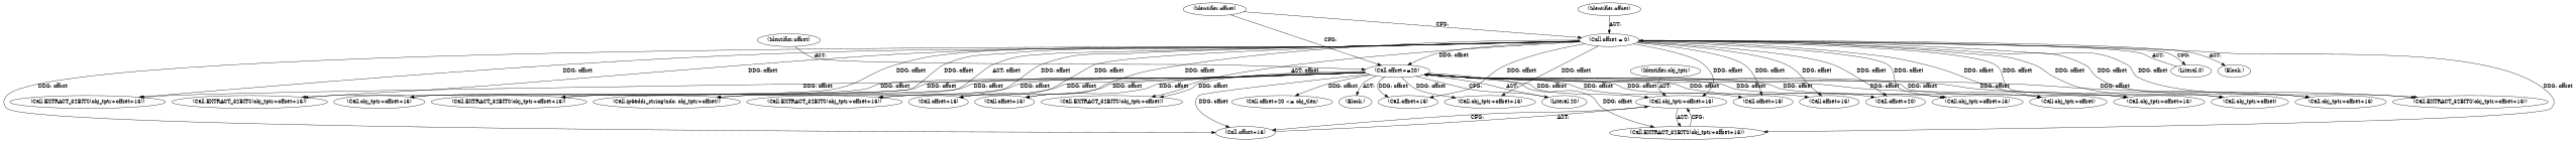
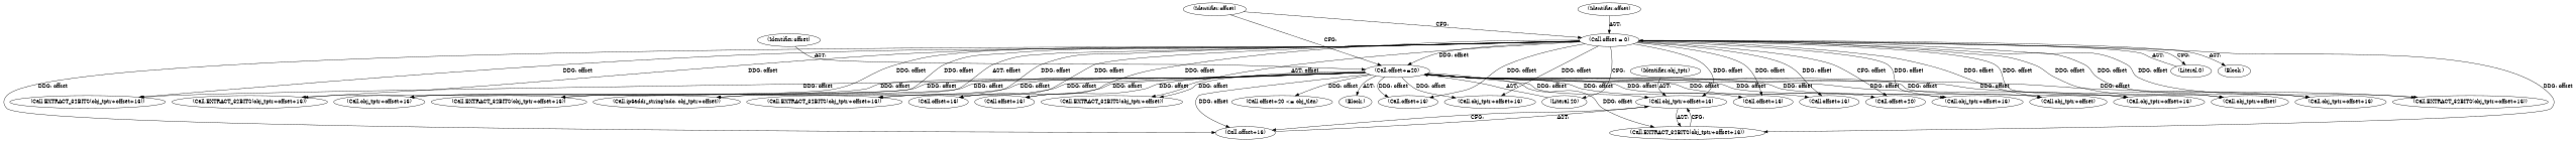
  digraph {
    n1 [label="(Call,obj_tptr+offset+16)"]
    n2 [label="(Call,EXTRACT_32BITS(obj_tptr+offset+16))"]
    n3 [label="(Call,offset+16)"]
    n4 [label="(Call,offset+=20)"]
    n5 [label="(Call,EXTRACT_32BITS(obj_tptr+offset+16))"]
    n6 [label="(Call,EXTRACT_32BITS(obj_tptr+offset+16))"]
    n7 [label="(Call,obj_tptr+offset+16)"]
    n8 [label="(Call,EXTRACT_32BITS(obj_tptr+offset+16))"]
    n9 [label="(Call,ip6addr_string(ndo, obj_tptr+offset))"]
    n10 [label="(Call,EXTRACT_32BITS(obj_tptr+offset+16))"]
    n11 [label="(Call,offset+16)"]
    n12 [label="(Call,offset+16)"]
    n13 [label="(Call,EXTRACT_32BITS(obj_tptr+offset))"]
    n14 [label="(Call,offset+16)"]
    n15 [label="(Call,obj_tptr+offset+16)"]
    n16 [label="(Call,offset+16)"]
    n17 [label="(Call,offset+16)"]
    n18 [label="(Call,offset+20 <= obj_tlen)"]
    n19 [label="(Call,offset+20)"]
    n20 [label="(Block,)"]
    n21 [label="(Literal,20)"]
    n22 [label="(Call,obj_tptr+offset+16)"]
    n23 [label="(Call,obj_tptr+offset)"]
    n24 [label="(Call,obj_tptr+offset+16)"]
    n25 [label="(Call,obj_tptr+offset)"]
    n26 [label="(Call,obj_tptr+offset+16)"]
    n27 [label="(Call,EXTRACT_32BITS(obj_tptr+offset+16))"]
    n28 [label="(Call,offset = 0)"]
    n29 [label="(Literal,0)"]
    n30 [label="(Block,)"]
    n31 [label="(Identifier,offset)"]
    n32 [label="(Identifier,obj_tptr)"]
    n33 [label="(Identifier,offset)"]
    n34 [label="(Identifier,offset)"]
    n1 -> n2 [label="AST: "]
    n1 -> n3 [label="CFG: "]
    n2 -> n1 [label="CFG: "]
    n3 -> n1 [label="AST: "]
    n4 -> n1 [label="DDG: offset"]
    n4 -> n2 [label="DDG: offset"]
    n4 -> n3 [label="DDG: offset"]
    n4 -> n5 [label="DDG: offset"]
    n4 -> n6 [label="DDG: offset"]
    n4 -> n7 [label="DDG: offset"]
    n4 -> n8 [label="DDG: offset"]
    n4 -> n9 [label="DDG: offset"]
    n4 -> n10 [label="DDG: offset"]
    n4 -> n11 [label="DDG: offset"]
    n4 -> n12 [label="DDG: offset"]
    n4 -> n13 [label="DDG: offset"]
    n4 -> n14 [label="DDG: offset"]
    n4 -> n15 [label="DDG: offset"]
    n4 -> n16 [label="DDG: offset"]
    n4 -> n17 [label="DDG: offset"]
    n4 -> n18 [label="DDG: offset"]
    n4 -> n19 [label="DDG: offset"]
    n4 -> n20 [label="AST: "]
-   n4 -> n21 [label="CFG: "]
+   n28 -> n21 [label="CFG: "]
    n4 -> n22 [label="DDG: offset"]
    n4 -> n23 [label="DDG: offset"]
    n4 -> n24 [label="DDG: offset"]
    n4 -> n25 [label="DDG: offset"]
    n4 -> n26 [label="DDG: offset"]
    n4 -> n27 [label="DDG: offset"]
    n21 -> n4 [label="AST: "]
    n28 -> n1 [label="DDG: offset"]
    n28 -> n2 [label="DDG: offset"]
    n28 -> n3 [label="DDG: offset"]
    n28 -> n4 [label="DDG: offset"]
    n28 -> n5 [label="DDG: offset"]
    n28 -> n6 [label="DDG: offset"]
    n28 -> n7 [label="DDG: offset"]
    n28 -> n8 [label="DDG: offset"]
    n28 -> n9 [label="AST: offset"]
    n28 -> n10 [label="DDG: offset"]
    n28 -> n11 [label="DDG: offset"]
    n28 -> n12 [label="DDG: offset"]
    n28 -> n13 [label="AST: offset"]
    n28 -> n14 [label="DDG: offset"]
    n28 -> n15 [label="DDG: offset"]
    n28 -> n16 [label="DDG: offset"]
    n28 -> n17 [label="DDG: offset"]
-   n28 -> n19 [label="DDG: offset"]
+   n28 -> n19 [label="CFG: offset"]
    n28 -> n22 [label="DDG: offset"]
    n28 -> n23 [label="DDG: offset"]
    n28 -> n24 [label="DDG: offset"]
    n28 -> n25 [label="DDG: offset"]
    n28 -> n26 [label="DDG: offset"]
    n28 -> n27 [label="DDG: offset"]
    n28 -> n29 [label="CFG: "]
    n28 -> n30 [label="AST: "]
    n29 -> n28 [label="AST: "]
    n31 -> n4 [label="CFG: "]
    n31 -> n28 [label="CFG: "]
    n32 -> n1 [label="AST: "]
    n33 -> n4 [label="AST: "]
    n34 -> n28 [label="AST: "]
  }
